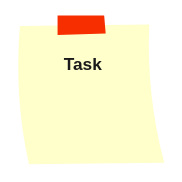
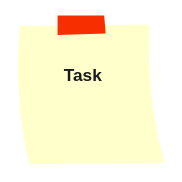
  <mxCell id="0" />
  <mxCell id="1" parent="0" />
  <mxCell id="2" value="" style="strokeWidth=1;shadow=0;dashed=0;align=center;html=1;shape=mxgraph.mockup.text.stickyNote2;fontColor=#666666;mainText=;fontSize=17;whiteSpace=wrap;fillColor=#ffffcc;strokeColor=#F62E00;" vertex="1" parent="1"><mxGeometry x="20" y="20" width="200" height="200" as="geometry" /></mxCell>
- <mxCell id="3" value="Task" style="text;html=1;align=center;verticalAlign=middle;whiteSpace=wrap;rounded=0;shadow=0;fontColor=#1A1A1A;fontStyle=1;fontSize=23;" vertex="1" parent="1"><mxGeometry x="90" y="75" width="40" height="20" as="geometry" /></mxCell>
+ <mxCell id="3" value="Task" style="text;html=1;align=center;verticalAlign=middle;whiteSpace=wrap;rounded=0;shadow=0;fontColor=#1A1A1A;fontStyle=1;fontSize=23;" vertex="1" parent="1"><mxGeometry x="90" y="90" width="40" height="20" as="geometry" /></mxCell>
